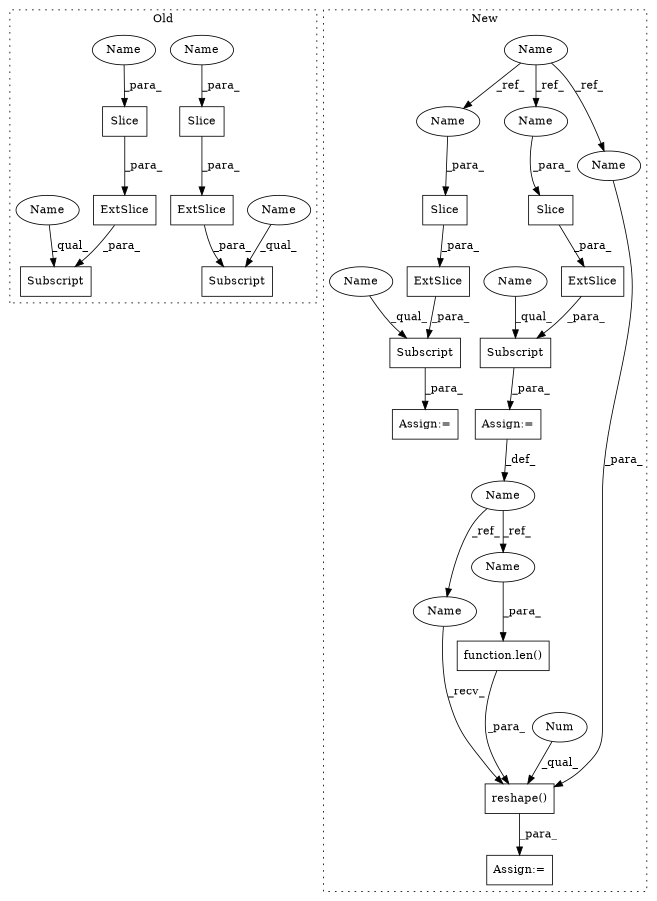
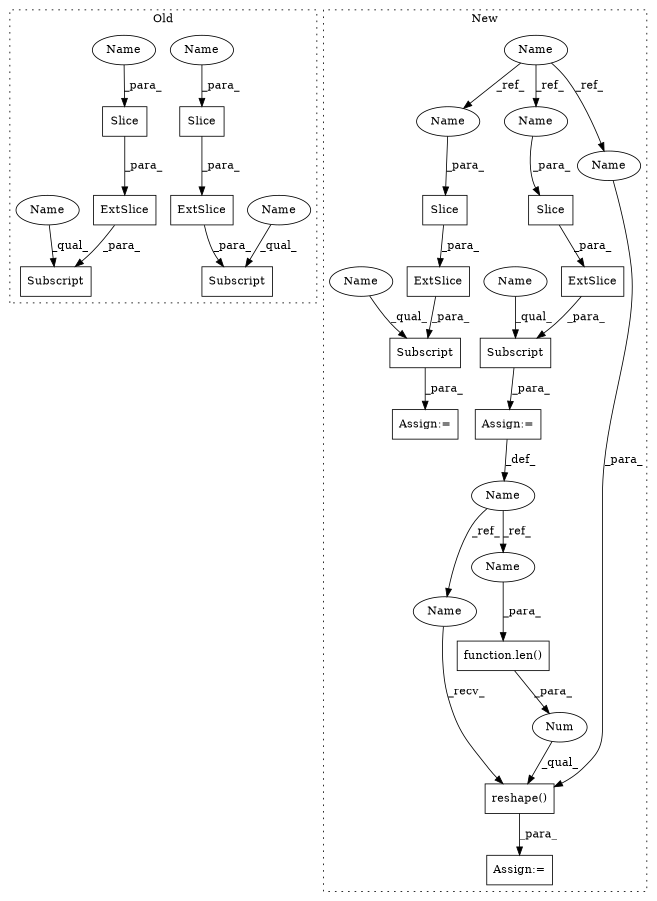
  digraph {
    node [a=87 l=5 s=1792 shape=box]
    n1 [a=80 l=1 label=Slice s=1801]
    n2 [a=63 l="20,0" label=Subscript s="1792,0"]
    n3 [a=85 label=ExtSlice]
    n4 [a=63 l="20,0" label=Subscript s="1704,0"]
    n5 [a=85 label=ExtSlice s=1704]
    n6 [a=80 l=9 label=Slice s=1713]
    n7 [label=Name s=1704 shape=ellipse]
    n8 [label=Name shape=ellipse]
    n9 [l=9 label=Name s=1713 shape=ellipse]
    n10 [l=9 label=Name s=1802 shape=ellipse]
    n11 [a=63 l="26,0" label=Subscript s="2015,0"]
    n12 [a=85 label=ExtSlice s=2015]
    n13 [a=80 l=15 label=Slice s=2024]
    n14 [a=68 l=3 label="Assign:=" s=2064]
    n15 [l=15 label=Name s=1866 shape=ellipse]
    n16 [a=75 l="23,1" label="reshape()" s="2067,2128"]
    n17 [a=63 l="26,0" label=Subscript s="1963,0"]
    n18 [l=14 label=Name s=1998 shape=ellipse]
    n19 [a=75 l="4,1" label="function.len()" s="2090,2108"]
    n20 [a=85 label=ExtSlice s=1963]
    n21 [a=76 l=2 label=Num s=2126 shape=ellipse]
    n22 [a=68 l=3 label="Assign:=" s=2012]
    n23 [a=68 l=3 label="Assign:=" s=1960]
    n24 [a=80 l=1 label=Slice s=1972]
    n25 [l=15 label=Name s=1973 shape=ellipse]
    n26 [l=15 label=Name s=2110 shape=ellipse]
    n27 [l=15 label=Name s=2024 shape=ellipse]
    n28 [l=14 label=Name s=2094 shape=ellipse]
    n29 [l=14 label=Name s=2067 shape=ellipse]
    n30 [label=Name s=1963 shape=ellipse]
    n31 [label=Name s=2015 shape=ellipse]
    subgraph cluster_1 {
      label=Old
      style=dotted
      n1
      n2
      n3
      n4
      n5
      n6
      n7
      n8
      n9
      n10
    }
    subgraph cluster_2 {
      label=New
      style=dotted
      n11
      n12
      n13
      n14
      n15
      n16
      n17
      n18
      n19
      n20
      n21
      n22
      n23
      n24
      n25
      n26
      n27
      n28
      n29
      n30
      n31
    }
    n1 -> n3 [label=_para_]
    n3 -> n2 [label=_para_]
    n5 -> n4 [label=_para_]
    n6 -> n5 [label=_para_]
    n7 -> n4 [label=_qual_]
    n8 -> n2 [label=_qual_]
    n9 -> n6 [label=_para_]
    n10 -> n1 [label=_para_]
    n11 -> n22 [label=_para_]
    n12 -> n11 [label=_para_]
    n13 -> n12 [label=_para_]
    n15 -> n25 [label=_ref_]
    n15 -> n26 [label=_ref_]
    n15 -> n27 [label=_ref_]
    n16 -> n14 [label=_para_]
    n17 -> n23 [label=_para_]
    n18 -> n28 [label=_ref_]
    n18 -> n29 [label=_ref_]
-   n19 -> n16 [label=_para_]
+   n19 -> n21 [label=_para_]
    n20 -> n17 [label=_para_]
    n21 -> n16 [label=_qual_]
    n22 -> n18 [label=_def_]
    n24 -> n20 [label=_para_]
    n25 -> n24 [label=_para_]
    n26 -> n16 [label=_para_]
    n27 -> n13 [label=_para_]
    n28 -> n19 [label=_para_]
    n29 -> n16 [label=_recv_]
    n30 -> n17 [label=_qual_]
    n31 -> n11 [label=_qual_]
  }
